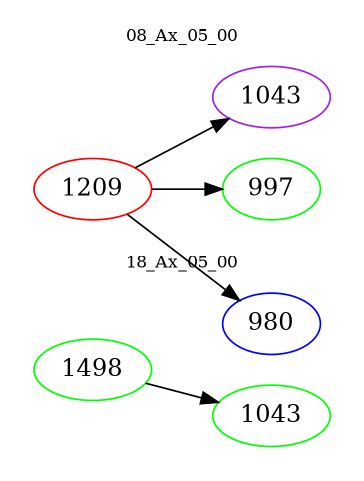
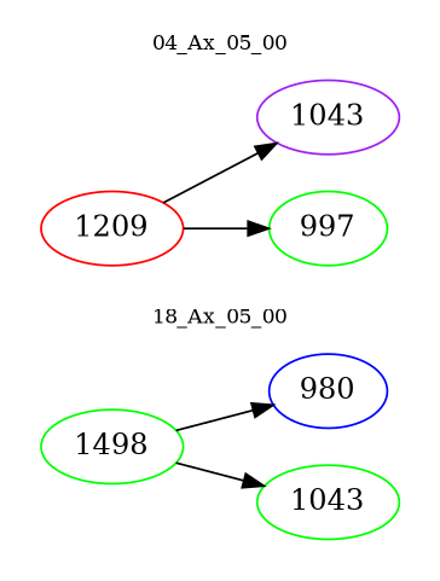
  digraph {
    rankdir=LR
    node [color=green]
    edge [color=black]
    n1 [color=red label=1209]
    n2 [label=997]
    n3 [color=purple label=1043]
    n4 [label=1498]
    n5 [color=blue label=980]
    n6 [label=1043]
    subgraph cluster_1 {
      color=white
      fontsize=10
-     label="08_Ax_05_00"
+     label="04_Ax_05_00"
      n1
      n2
      n3
    }
    subgraph cluster_2 {
      color=white
      fontsize=10
      label="18_Ax_05_00"
      n4
      n5
      n6
    }
    n1 -> n2
    n1 -> n3
-   n1 -> n5
+   n4 -> n5
    n4 -> n6
  }
